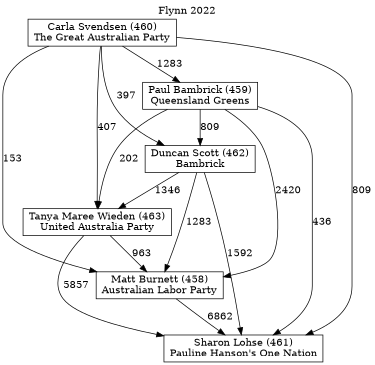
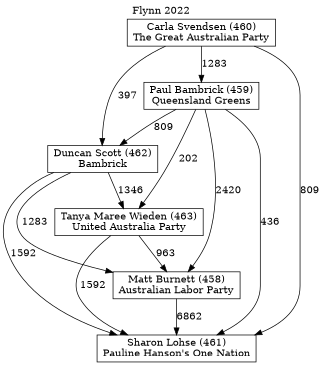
  digraph {
    label="Flynn 2022"
    labelloc=t
    mclimit=10
    node [shape=box]
    n1 [label="Paul Bambrick (459)\nQueensland Greens"]
    n2 [label="Sharon Lohse (461)\nPauline Hanson's One Nation"]
    n3 [label="Duncan Scott (462)\nBambrick"]
    n4 [label="Matt Burnett (458)\nAustralian Labor Party"]
    n5 [label="Tanya Maree Wieden (463)\nUnited Australia Party"]
    n6 [label="Carla Svendsen (460)\nThe Great Australian Party"]
    n1 -> n2 [label=436]
    n1 -> n3 [label=809]
    n1 -> n4 [label=2420]
    n1 -> n5 [label=202]
    n3 -> n2 [label=1592]
    n3 -> n4 [label=1283]
    n3 -> n5 [label=1346]
    n4 -> n2 [label=6862]
-   n5 -> n2 [label=5857]
+   n5 -> n2 [label=1592]
    n5 -> n4 [label=963]
    n6 -> n1 [label=1283]
    n6 -> n2 [label=809]
    n6 -> n3 [label=397]
-   n6 -> n4 [label=153]
-   n6 -> n5 [label=407]
  }
